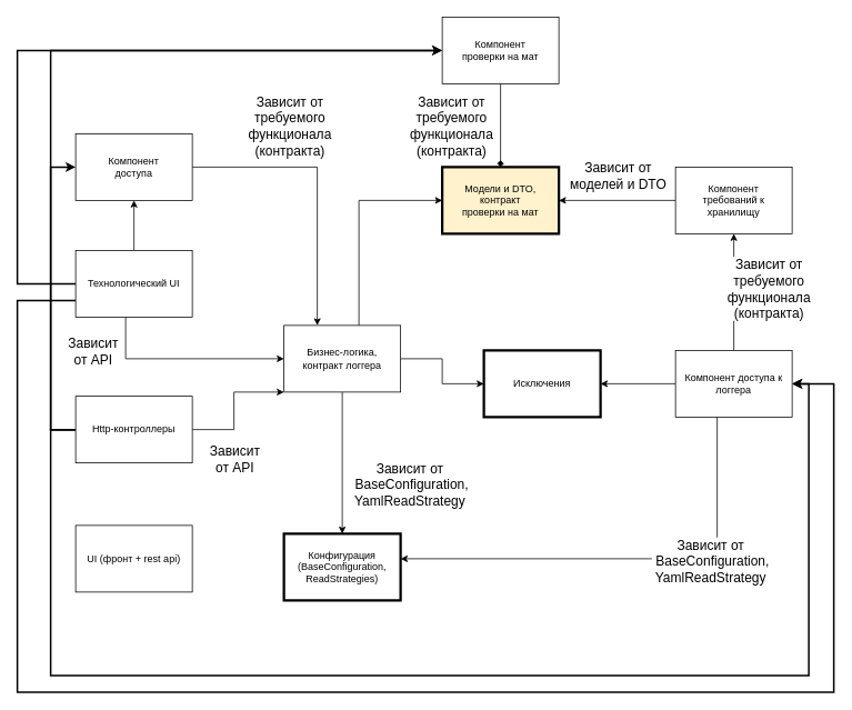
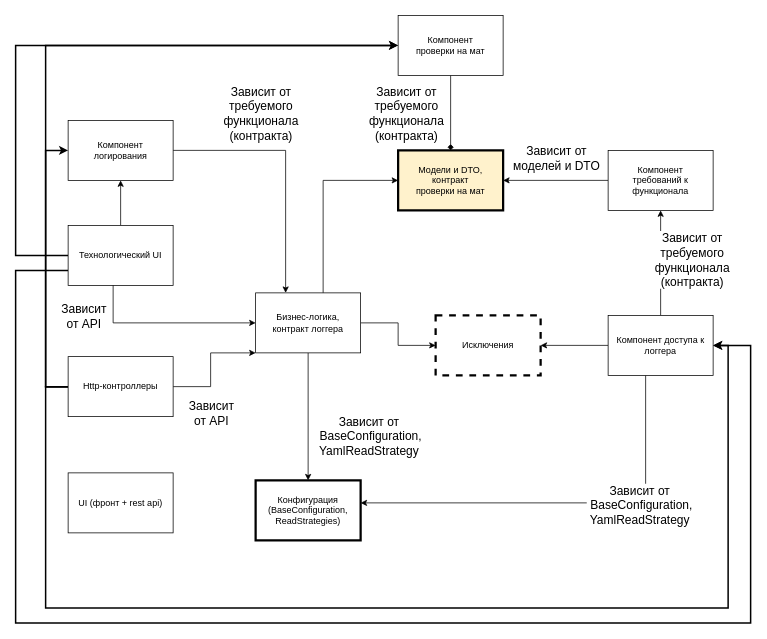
  <mxCell id="0" />
  <mxCell id="1" parent="0" />
  <mxCell id="2" style="edgeStyle=orthogonalEdgeStyle;rounded=0;orthogonalLoop=1;jettySize=auto;html=1;" parent="1" source="5" target="27" edge="1"><mxGeometry relative="1" as="geometry" /></mxCell>
  <mxCell id="3" style="edgeStyle=orthogonalEdgeStyle;rounded=0;orthogonalLoop=1;jettySize=auto;html=1;strokeWidth=2;" edge="1" parent="1" source="5" target="37"><mxGeometry relative="1" as="geometry"><mxPoint x="480" y="40" as="targetPoint" /><Array as="points"><mxPoint x="20" y="340" /><mxPoint x="20" y="60" /></Array></mxGeometry></mxCell>
  <mxCell id="4" style="edgeStyle=orthogonalEdgeStyle;rounded=0;orthogonalLoop=1;jettySize=auto;html=1;exitX=0;exitY=0.75;exitDx=0;exitDy=0;strokeWidth=2;" edge="1" parent="1" source="5" target="18"><mxGeometry relative="1" as="geometry"><mxPoint x="690" y="870" as="targetPoint" /><Array as="points"><mxPoint x="20" y="360" /><mxPoint x="20" y="830" /><mxPoint x="1000" y="830" /><mxPoint x="1000" y="460" /></Array></mxGeometry></mxCell>
  <mxCell id="5" value="Технологический UI" style="rounded=0;whiteSpace=wrap;html=1;" parent="1" vertex="1"><mxGeometry x="90" y="300" width="140" height="80" as="geometry" /></mxCell>
  <mxCell id="6" style="edgeStyle=orthogonalEdgeStyle;rounded=0;orthogonalLoop=1;jettySize=auto;html=1;fontSize=16;startArrow=classic;startFill=1;endArrow=none;endFill=0;" parent="1" source="21" target="18" edge="1"><mxGeometry relative="1" as="geometry" /></mxCell>
  <mxCell id="7" value="Зависит от &lt;br&gt;требуемого &lt;br&gt;функционала &lt;br&gt;(контракта)" style="edgeLabel;html=1;align=center;verticalAlign=middle;resizable=0;points=[];fontSize=16;" parent="6" vertex="1" connectable="0"><mxGeometry x="0.25" y="2" relative="1" as="geometry"><mxPoint x="39" y="-23" as="offset" /></mxGeometry></mxCell>
  <mxCell id="8" style="edgeStyle=orthogonalEdgeStyle;rounded=0;orthogonalLoop=1;jettySize=auto;html=1;fontSize=16;startArrow=classic;startFill=1;endArrow=none;endFill=0;" parent="1" source="14" edge="1"><mxGeometry relative="1" as="geometry"><mxPoint x="330" y="430" as="sourcePoint" /><mxPoint x="150" y="380" as="targetPoint" /><Array as="points"><mxPoint x="150" y="430" /></Array></mxGeometry></mxCell>
  <mxCell id="9" value="Зависит &lt;br&gt;от API" style="edgeLabel;html=1;align=center;verticalAlign=middle;resizable=0;points=[];fontSize=16;" parent="8" vertex="1" connectable="0"><mxGeometry x="-0.292" relative="1" as="geometry"><mxPoint x="-145" y="-10" as="offset" /></mxGeometry></mxCell>
  <mxCell id="10" style="edgeStyle=orthogonalEdgeStyle;rounded=0;orthogonalLoop=1;jettySize=auto;html=1;" parent="1" source="14" target="24" edge="1"><mxGeometry relative="1" as="geometry"><Array as="points"><mxPoint x="430" y="240" /></Array></mxGeometry></mxCell>
  <mxCell id="11" style="edgeStyle=orthogonalEdgeStyle;rounded=0;orthogonalLoop=1;jettySize=auto;html=1;" parent="1" source="14" target="23" edge="1"><mxGeometry relative="1" as="geometry"><Array as="points"><mxPoint x="450" y="680" /></Array></mxGeometry></mxCell>
  <mxCell id="12" value="Зависит от&lt;br style=&quot;font-size: 16px;&quot;&gt;&amp;nbsp;BaseConfiguration,&lt;br&gt;YamlReadStrategy" style="edgeLabel;html=1;align=center;verticalAlign=middle;resizable=0;points=[];fontSize=16;" parent="11" vertex="1" connectable="0"><mxGeometry x="-0.064" y="-2" relative="1" as="geometry"><mxPoint x="82" y="30" as="offset" /></mxGeometry></mxCell>
  <mxCell id="13" style="edgeStyle=orthogonalEdgeStyle;rounded=0;orthogonalLoop=1;jettySize=auto;html=1;" parent="1" source="14" target="22" edge="1"><mxGeometry relative="1" as="geometry" /></mxCell>
  <mxCell id="14" value="Бизнес-логика,&lt;br&gt;контракт логгера" style="rounded=0;whiteSpace=wrap;html=1;" parent="1" vertex="1"><mxGeometry x="340" y="390" width="140" height="80" as="geometry" /></mxCell>
  <mxCell id="15" style="edgeStyle=orthogonalEdgeStyle;rounded=0;orthogonalLoop=1;jettySize=auto;html=1;" parent="1" source="18" target="23" edge="1"><mxGeometry relative="1" as="geometry"><Array as="points"><mxPoint x="860" y="670" /></Array></mxGeometry></mxCell>
  <mxCell id="16" value="&lt;font style=&quot;font-size: 16px;&quot;&gt;Зависит от&lt;br style=&quot;border-color: var(--border-color);&quot;&gt;&lt;/font&gt;&lt;span style=&quot;font-size: 16px;&quot;&gt;&amp;nbsp;BaseConfiguration,&lt;/span&gt;&lt;br style=&quot;border-color: var(--border-color); font-size: 16px;&quot;&gt;&lt;span style=&quot;font-size: 16px;&quot;&gt;YamlReadStrategy&lt;/span&gt;" style="edgeLabel;html=1;align=center;verticalAlign=middle;resizable=0;points=[];" parent="15" vertex="1" connectable="0"><mxGeometry x="-0.348" y="2" relative="1" as="geometry"><mxPoint as="offset" /></mxGeometry></mxCell>
  <mxCell id="17" style="edgeStyle=orthogonalEdgeStyle;rounded=0;orthogonalLoop=1;jettySize=auto;html=1;" parent="1" source="18" target="22" edge="1"><mxGeometry relative="1" as="geometry"><mxPoint x="780" y="460" as="targetPoint" /></mxGeometry></mxCell>
  <mxCell id="18" value="Компонент доступа к логгера" style="rounded=0;whiteSpace=wrap;html=1;" parent="1" vertex="1"><mxGeometry x="810" y="420" width="140" height="80" as="geometry" /></mxCell>
  <mxCell id="19" style="edgeStyle=orthogonalEdgeStyle;rounded=0;orthogonalLoop=1;jettySize=auto;html=1;" parent="1" source="21" target="24" edge="1"><mxGeometry relative="1" as="geometry" /></mxCell>
  <mxCell id="20" value="&lt;font style=&quot;font-size: 16px;&quot;&gt;Зависит от &lt;br&gt;моделей и DTO&lt;/font&gt;" style="edgeLabel;html=1;align=center;verticalAlign=middle;resizable=0;points=[];" parent="19" vertex="1" connectable="0"><mxGeometry x="-0.733" y="1" relative="1" as="geometry"><mxPoint x="-51" y="-31" as="offset" /></mxGeometry></mxCell>
- <mxCell id="21" value="Компонент &lt;br&gt;требований к хранилищу" style="rounded=0;whiteSpace=wrap;html=1;" parent="1" vertex="1"><mxGeometry x="810" y="200" width="140" height="80" as="geometry" /></mxCell>
- <mxCell id="22" value="Исключения" style="rounded=0;whiteSpace=wrap;html=1;strokeWidth=3;" parent="1" vertex="1"><mxGeometry x="580" y="420" width="140" height="80" as="geometry" /></mxCell>
+ <mxCell id="21" value="Компонент &lt;br&gt;требований к функционала" style="rounded=0;whiteSpace=wrap;html=1;" parent="1" vertex="1"><mxGeometry x="810" y="200" width="140" height="80" as="geometry" /></mxCell>
+ <mxCell id="22" value="Исключения" style="rounded=0;whiteSpace=wrap;html=1;strokeWidth=3;dashed=1;" parent="1" vertex="1"><mxGeometry x="580" y="420" width="140" height="80" as="geometry" /></mxCell>
  <mxCell id="23" value="Конфигурация (BaseConfiguration, ReadStrategies)" style="rounded=0;whiteSpace=wrap;html=1;strokeWidth=3;" parent="1" vertex="1"><mxGeometry x="340" y="640" width="140" height="80" as="geometry" /></mxCell>
  <mxCell id="24" value="Модели и DTO,&lt;br&gt;контракт &lt;br&gt;проверки на мат" style="rounded=0;whiteSpace=wrap;html=1;strokeWidth=3;fillColor=#fff2cc;" parent="1" vertex="1"><mxGeometry x="530" y="200" width="140" height="80" as="geometry" /></mxCell>
  <mxCell id="25" style="edgeStyle=orthogonalEdgeStyle;rounded=0;orthogonalLoop=1;jettySize=auto;html=1;" parent="1" source="27" target="14" edge="1"><mxGeometry relative="1" as="geometry"><Array as="points"><mxPoint x="380" y="200" /></Array></mxGeometry></mxCell>
  <mxCell id="26" value="Зависит от &lt;br style=&quot;font-size: 16px;&quot;&gt;требуемого &lt;br style=&quot;font-size: 16px;&quot;&gt;функционала&lt;br style=&quot;font-size: 16px;&quot;&gt;(контракта)" style="edgeLabel;html=1;align=center;verticalAlign=middle;resizable=0;points=[];fontSize=16;" parent="25" vertex="1" connectable="0"><mxGeometry x="-0.121" y="-2" relative="1" as="geometry"><mxPoint x="-33" y="-52" as="offset" /></mxGeometry></mxCell>
- <mxCell id="27" value="Компонент &lt;br&gt;доступа" style="rounded=0;whiteSpace=wrap;html=1;" parent="1" vertex="1"><mxGeometry x="90" y="160" width="140" height="80" as="geometry" /></mxCell>
+ <mxCell id="27" value="Компонент &lt;br&gt;логирования" style="rounded=0;whiteSpace=wrap;html=1;" parent="1" vertex="1"><mxGeometry x="90" y="160" width="140" height="80" as="geometry" /></mxCell>
  <mxCell id="28" value="UI (фронт + rest api)" style="rounded=0;whiteSpace=wrap;html=1;" parent="1" vertex="1"><mxGeometry x="90" y="630" width="140" height="80" as="geometry" /></mxCell>
  <mxCell id="29" style="edgeStyle=orthogonalEdgeStyle;rounded=0;orthogonalLoop=1;jettySize=auto;html=1;" parent="1" source="34" target="14" edge="1"><mxGeometry relative="1" as="geometry"><Array as="points"><mxPoint x="280" y="515" /><mxPoint x="280" y="470" /></Array></mxGeometry></mxCell>
  <mxCell id="30" value="Зависит &lt;br style=&quot;font-size: 16px;&quot;&gt;от API" style="edgeLabel;html=1;align=center;verticalAlign=middle;resizable=0;points=[];fontSize=16;" parent="29" vertex="1" connectable="0"><mxGeometry x="-0.438" y="-2" relative="1" as="geometry"><mxPoint x="6" y="33" as="offset" /></mxGeometry></mxCell>
  <mxCell id="31" style="edgeStyle=orthogonalEdgeStyle;rounded=0;orthogonalLoop=1;jettySize=auto;html=1;strokeWidth=2;" edge="1" parent="1" source="34" target="18"><mxGeometry relative="1" as="geometry"><Array as="points"><mxPoint x="60" y="515" /><mxPoint x="60" y="810" /><mxPoint x="970" y="810" /><mxPoint x="970" y="460" /></Array></mxGeometry></mxCell>
  <mxCell id="32" style="edgeStyle=orthogonalEdgeStyle;rounded=0;orthogonalLoop=1;jettySize=auto;html=1;strokeWidth=2;" edge="1" parent="1" source="34" target="37"><mxGeometry relative="1" as="geometry"><Array as="points"><mxPoint x="60" y="515" /><mxPoint x="60" y="60" /></Array></mxGeometry></mxCell>
  <mxCell id="33" style="edgeStyle=orthogonalEdgeStyle;rounded=0;orthogonalLoop=1;jettySize=auto;html=1;strokeWidth=2;" edge="1" parent="1" source="34" target="27"><mxGeometry relative="1" as="geometry"><Array as="points"><mxPoint x="60" y="515" /><mxPoint x="60" y="200" /></Array></mxGeometry></mxCell>
  <mxCell id="34" value="Http-контроллеры" style="rounded=0;whiteSpace=wrap;html=1;" parent="1" vertex="1"><mxGeometry x="90" y="475" width="140" height="80" as="geometry" /></mxCell>
  <mxCell id="35" style="edgeStyle=orthogonalEdgeStyle;rounded=0;orthogonalLoop=1;jettySize=auto;html=1;endArrow=diamond;" parent="1" source="37" target="24" edge="1"><mxGeometry relative="1" as="geometry" /></mxCell>
  <mxCell id="36" value="&lt;font style=&quot;font-size: 16px;&quot;&gt;Зависит от&lt;/font&gt;&lt;br style=&quot;border-color: var(--border-color); font-size: 16px;&quot;&gt;&lt;span style=&quot;font-size: 16px;&quot;&gt;требуемого&lt;/span&gt;&lt;br style=&quot;border-color: var(--border-color); font-size: 16px;&quot;&gt;&lt;span style=&quot;font-size: 16px;&quot;&gt;функционала&lt;/span&gt;&lt;br style=&quot;border-color: var(--border-color); font-size: 16px;&quot;&gt;&lt;span style=&quot;font-size: 16px;&quot;&gt;(контракта)&lt;/span&gt;" style="edgeLabel;html=1;align=center;verticalAlign=middle;resizable=0;points=[];" parent="35" vertex="1" connectable="0"><mxGeometry x="0.088" y="-3" relative="1" as="geometry"><mxPoint x="-57" y="-4" as="offset" /></mxGeometry></mxCell>
  <mxCell id="37" value="Компонент &lt;br&gt;проверки на мат" style="rounded=0;whiteSpace=wrap;html=1;" parent="1" vertex="1"><mxGeometry x="530" y="20" width="140" height="80" as="geometry" /></mxCell>
